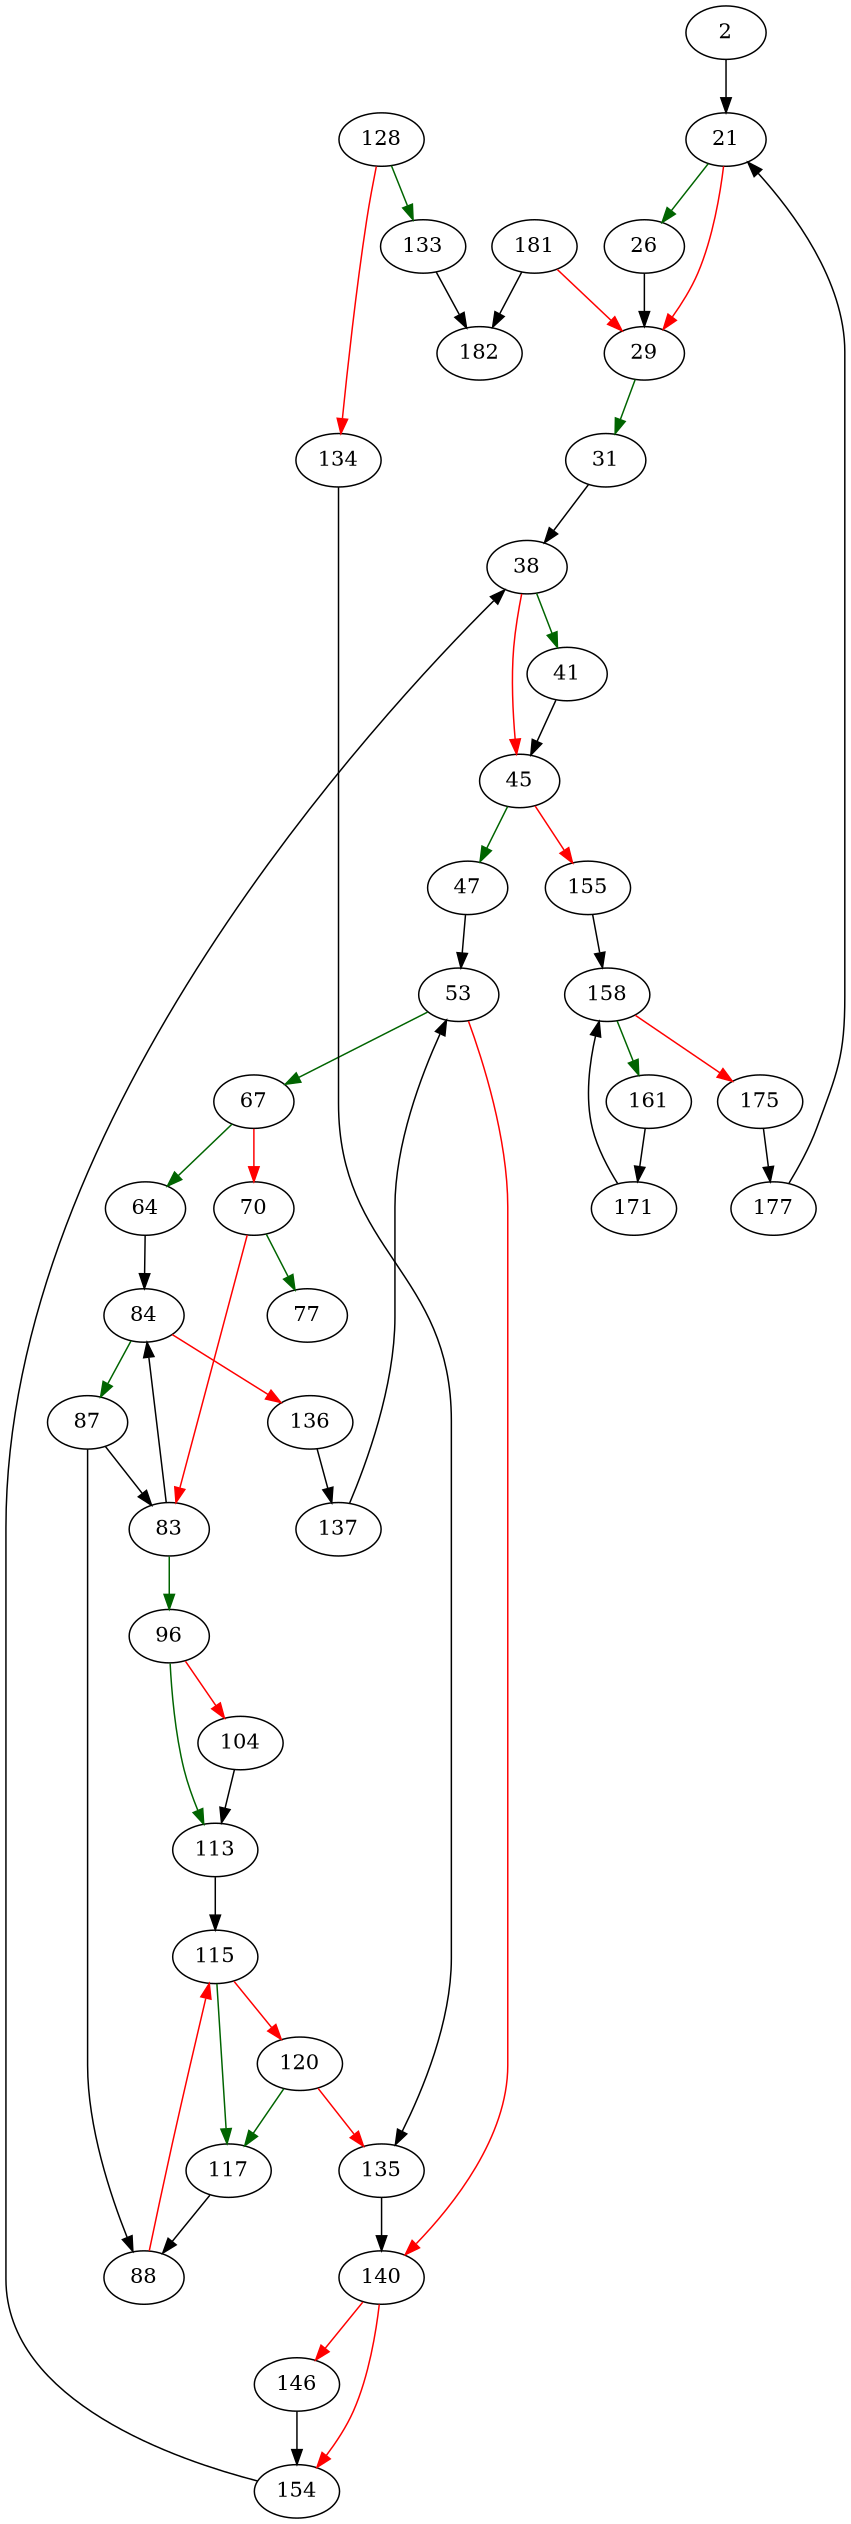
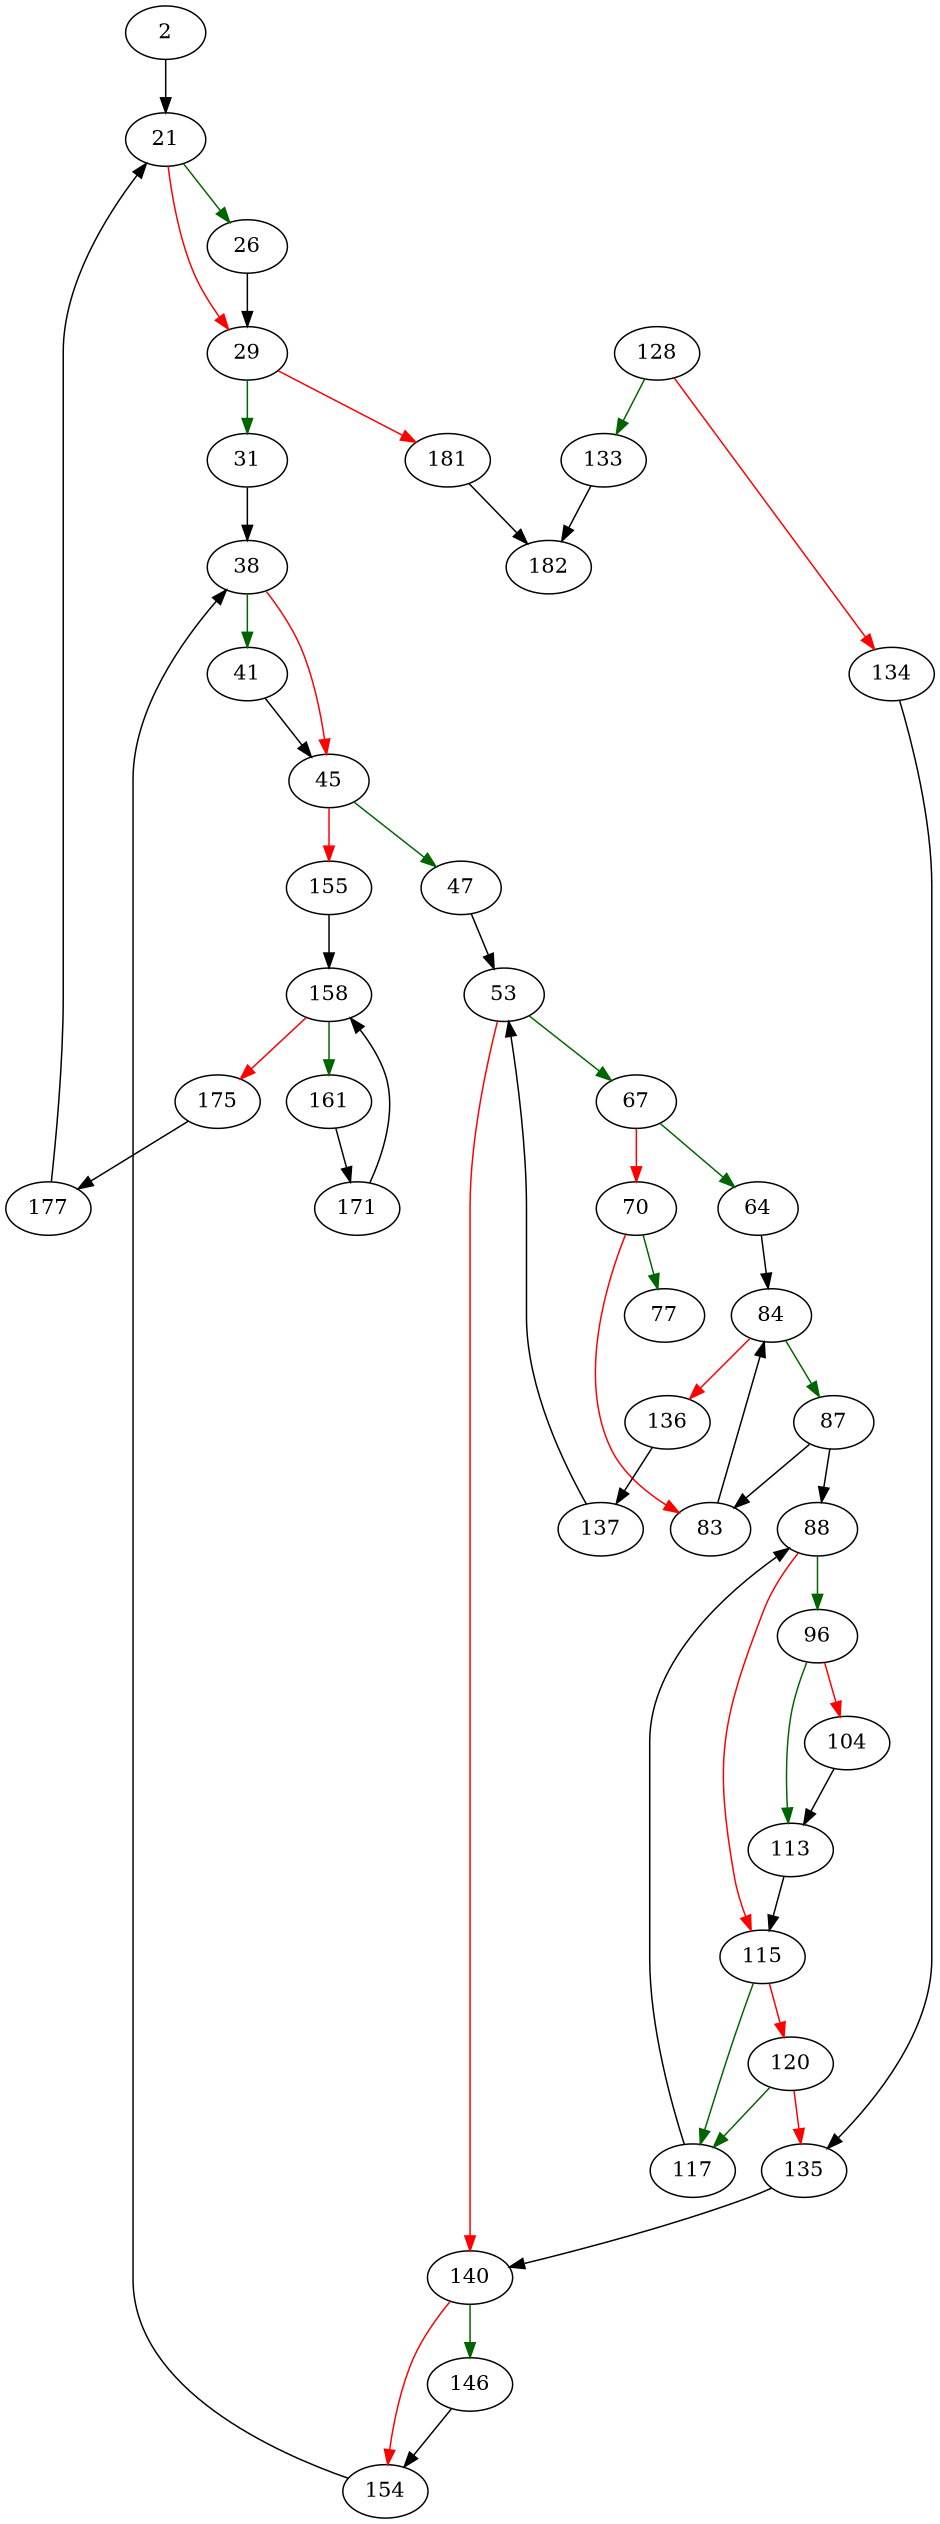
  strict digraph {
    2 [entry=true]
    n2 [label=21]
    26
    29
    31
    181
    38
    182
    41
    45
    47
    155
    53
    158
    n15 [label=67]
    140
    161
    175
    64
    70
    146
    154
    84
    77
    83
    87
    136
    88
    137
    96
    115
    113
    104
    117
    120
    135
    128
    133
    134
    171
    177
    2 -> n2
    n2 -> 26 [color=darkgreen cond=true]
    n2 -> 29 [color=red cond=false]
    26 -> 29
    29 -> 31 [color=darkgreen cond=true]
-   181 -> 29 [color=red cond=false]
+   29 -> 181 [color=red cond=false]
    31 -> 38
    181 -> 182
    38 -> 41 [color=darkgreen cond=true]
    38 -> 45 [color=red cond=false]
    41 -> 45
    45 -> 47 [color=darkgreen cond=true]
    45 -> 155 [color=red cond=false]
    47 -> 53
    155 -> 158
    53 -> n15 [color=darkgreen cond=true]
    53 -> 140 [color=red cond=false]
    158 -> 161 [color=darkgreen cond=true]
    158 -> 175 [color=red cond=false]
    n15 -> 64 [color=darkgreen cond=true]
    n15 -> 70 [color=red cond=false]
-   140 -> 146 [color=red cond=true]
+   140 -> 146 [color=darkgreen cond=true]
    140 -> 154 [color=red cond=false]
    161 -> 171
    175 -> 177
    64 -> 84
    70 -> 77 [color=darkgreen cond=true]
    70 -> 83 [color=red cond=false]
    146 -> 154
    154 -> 38
    84 -> 87 [color=darkgreen cond=true]
    84 -> 136 [color=red cond=false]
    83 -> 84
    87 -> 83
    87 -> 88
    136 -> 137
-   83 -> 96 [color=darkgreen cond=true]
+   88 -> 96 [color=darkgreen cond=true]
    88 -> 115 [color=red cond=false]
    137 -> 53
    96 -> 113 [color=darkgreen cond=true]
    96 -> 104 [color=red cond=false]
    115 -> 117 [color=darkgreen cond=true]
    115 -> 120 [color=red cond=false]
    113 -> 115
    104 -> 113
    117 -> 88
    120 -> 117 [color=darkgreen cond=true]
    120 -> 135 [color=red cond=false]
    135 -> 140
    128 -> 133 [color=darkgreen cond=true]
    128 -> 134 [color=red cond=false]
    133 -> 182
    134 -> 135
    171 -> 158
    177 -> n2
  }
